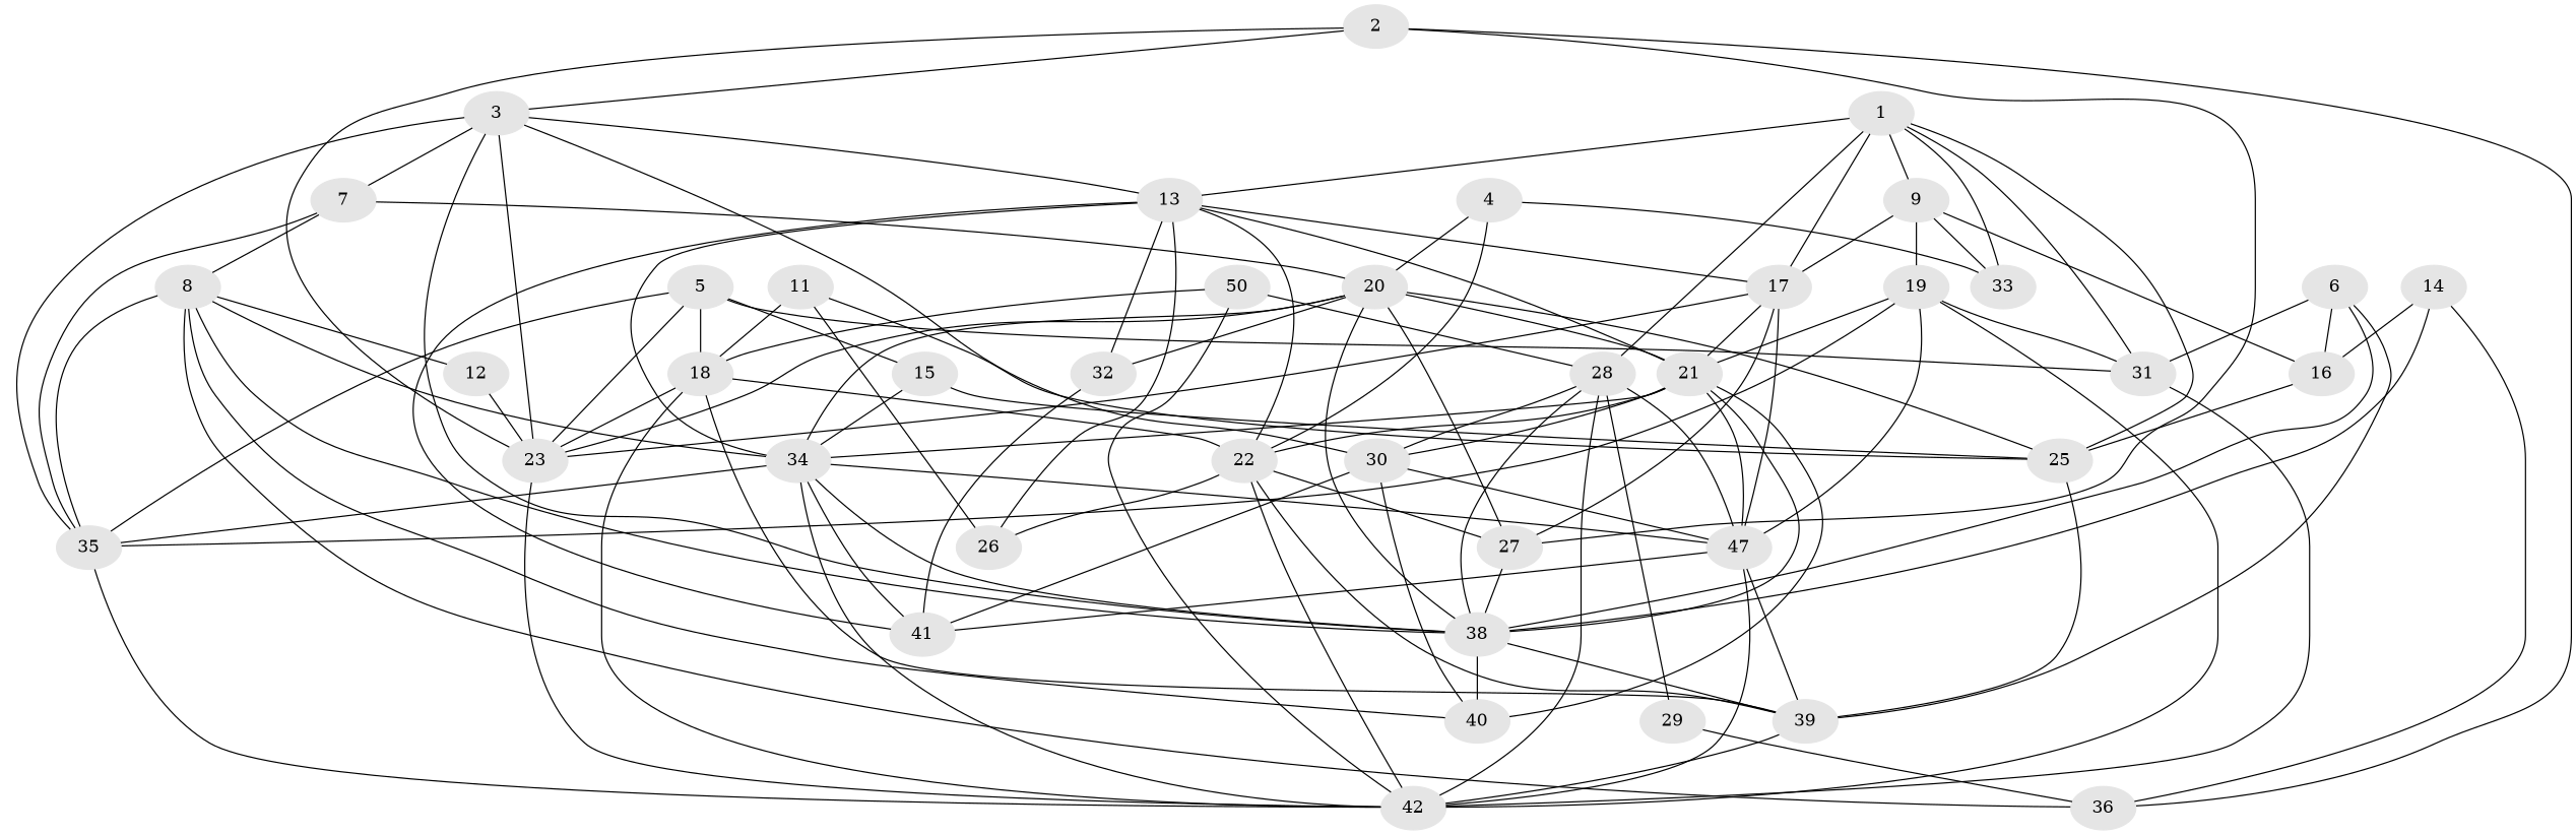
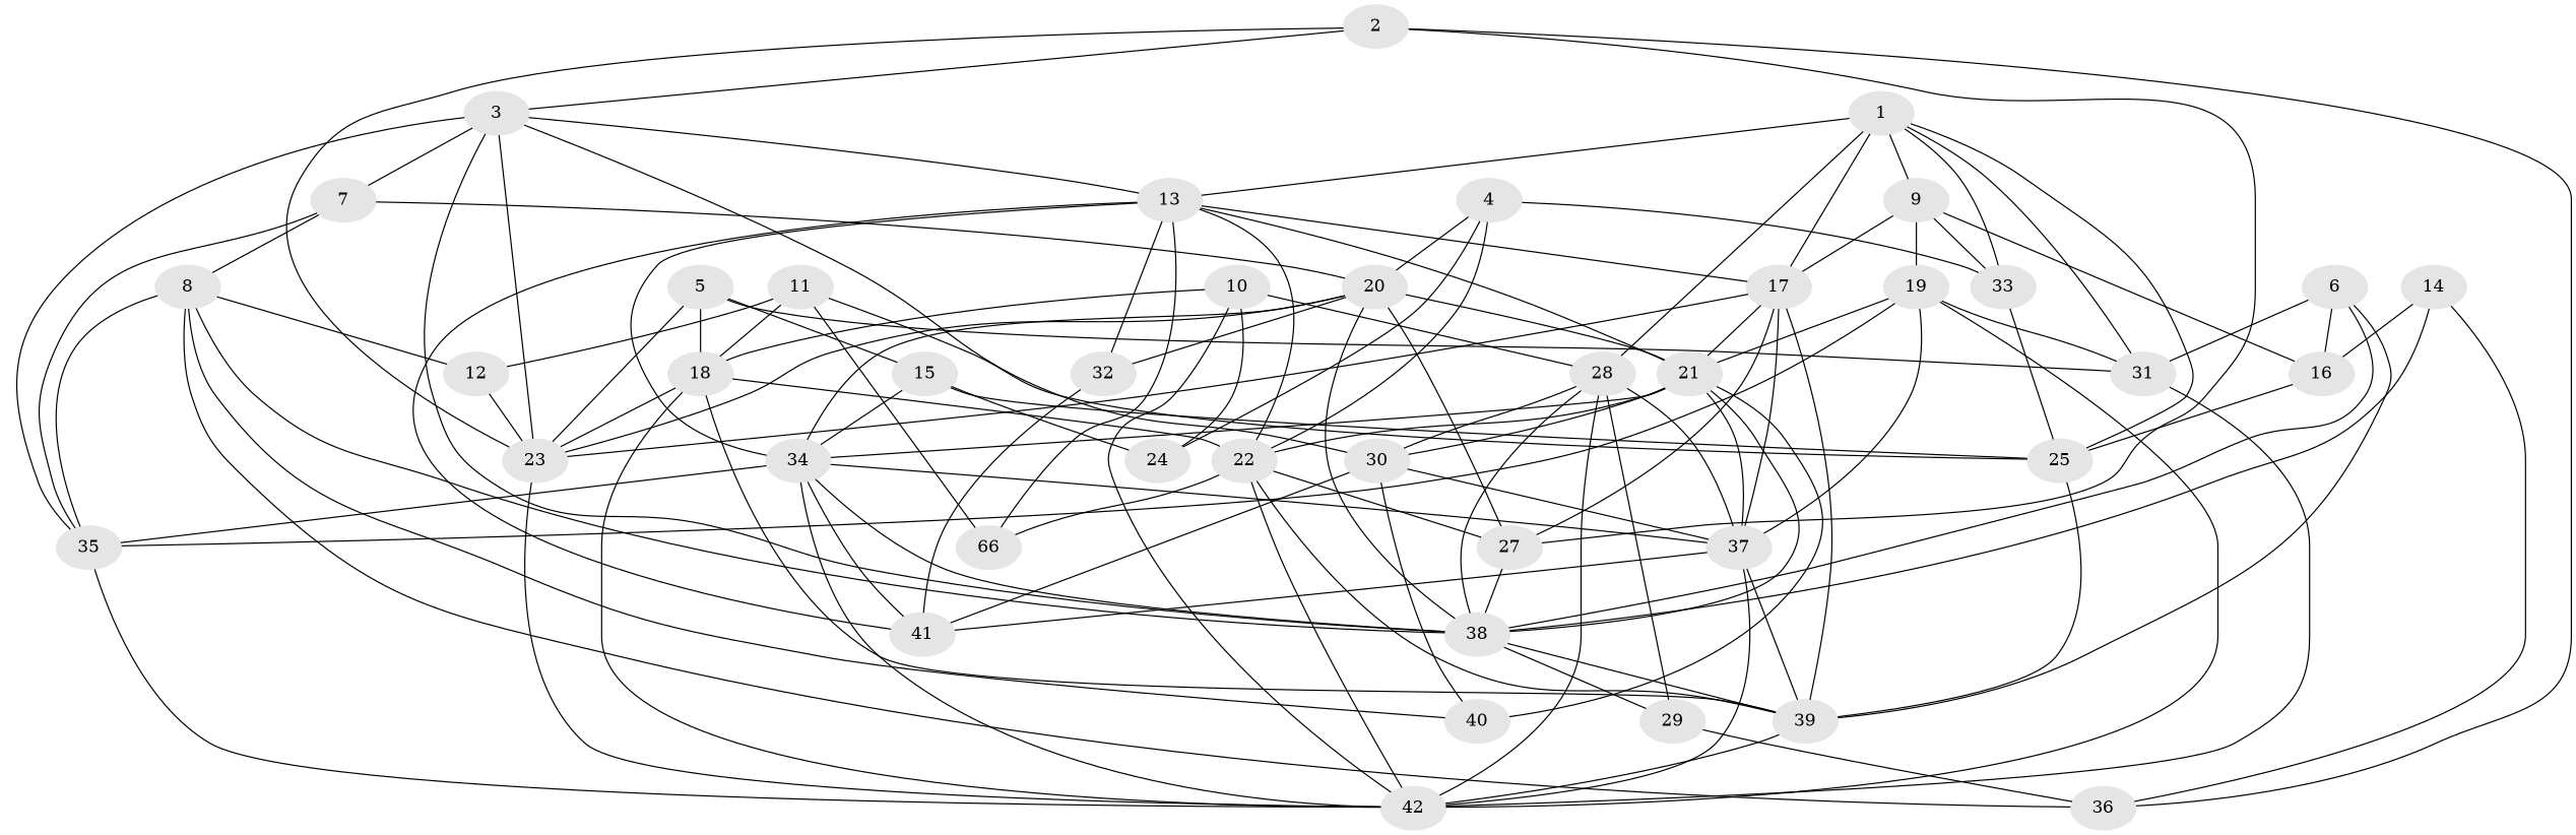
  graph {
    node [color=gray90 style=filled]
    edge [weight=1.0]
    1
    9
    13
    17
    25
    28
    31
    33
    16
    19
    22
    34
-   26
+   26 [label=66]
    21
    32
    41
    23
    27
    39
-   37 [label=47]
+   37
    30
    38
    42
    29
    2
    3
    36
    7
    35
    20
    8
    40
    4
+   24
    5
    15
    18
    6
    12
-   10 [label=50]
+   10
    11
    14
    1 -- 9
    1 -- 13
    1 -- 17 [weight=2.0]
    1 -- 25
    1 -- 28
    1 -- 31
    1 -- 33
    9 -- 17
    9 -- 33
    9 -- 16
    9 -- 19
    13 -- 17
    13 -- 22
    13 -- 34
    13 -- 26
    13 -- 21
    13 -- 32
    13 -- 41
    17 -- 21
    17 -- 23
    17 -- 27 [weight=2.0]
+   17 -- 39
    17 -- 37
    25 -- 39 [weight=2.0]
    28 -- 37 [weight=2.0]
    28 -- 30
    28 -- 38 [weight=2.0]
    28 -- 42 [weight=2.0]
    28 -- 29 [weight=2.0]
    31 -- 42
    16 -- 25 [weight=2.0]
    19 -- 31
    19 -- 21
    19 -- 37
    19 -- 42 [weight=2.0]
    19 -- 35
    22 -- 26
    22 -- 27 [weight=2.0]
    22 -- 39
    22 -- 42 [weight=2.0]
    34 -- 41
    34 -- 37
    34 -- 38
    34 -- 42
    34 -- 35
    21 -- 22
    21 -- 34
    21 -- 37
    21 -- 30
    21 -- 38
    21 -- 40 [weight=2.0]
    32 -- 41
    23 -- 42 [weight=2.0]
    27 -- 38
    39 -- 42 [weight=2.0]
    37 -- 41
    37 -- 39 [weight=2.0]
    37 -- 42
    30 -- 41
    30 -- 37 [weight=2.0]
    30 -- 40
    38 -- 39
-   38 -- 40
+   38 -- 29
    29 -- 36
    2 -- 23
    2 -- 27
    2 -- 3
    2 -- 36
    3 -- 13
    3 -- 23
    3 -- 30
    3 -- 38
    3 -- 7
    3 -- 35
    7 -- 35
    7 -- 20
    7 -- 8
    35 -- 42
-   20 -- 25
+   33 -- 25
    20 -- 34
    20 -- 21
    20 -- 32 [weight=2.0]
    20 -- 23
    20 -- 27
    20 -- 38
-   8 -- 34
    8 -- 38
    8 -- 36
    8 -- 35 [weight=2.0]
    8 -- 40
    8 -- 12
    4 -- 33
    4 -- 22
    4 -- 20
+   4 -- 24
    5 -- 31
    5 -- 23
-   5 -- 35
    5 -- 15
    5 -- 18
    15 -- 25
    15 -- 34
+   15 -- 24
    18 -- 22
    18 -- 23
    18 -- 39 [weight=3.0]
    18 -- 42
    6 -- 31
    6 -- 16
    6 -- 39
    6 -- 38
    12 -- 23
    10 -- 28
    10 -- 42
+   10 -- 24
    10 -- 18
    11 -- 25
    11 -- 26
    11 -- 18
+   11 -- 12
    14 -- 16
    14 -- 38
    14 -- 36
  }
